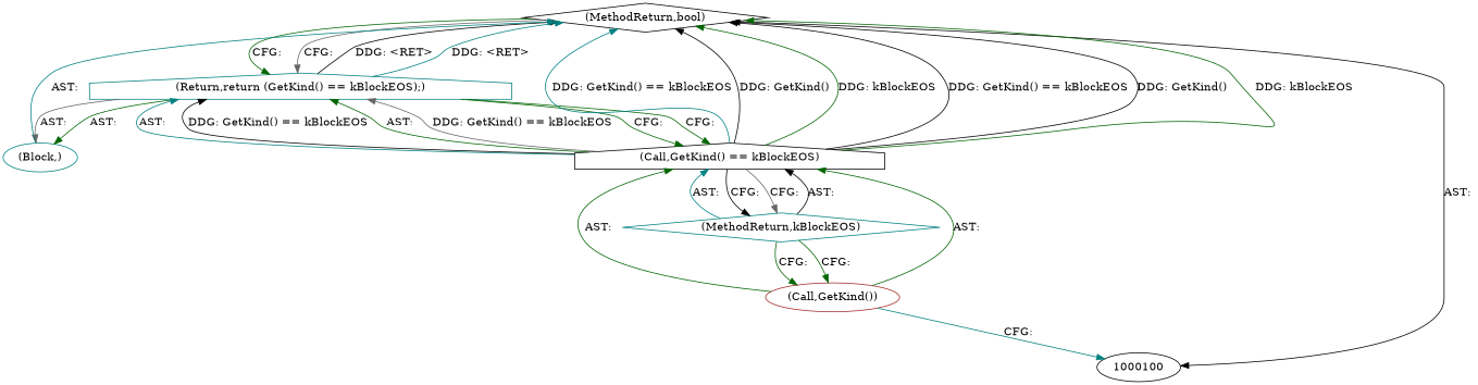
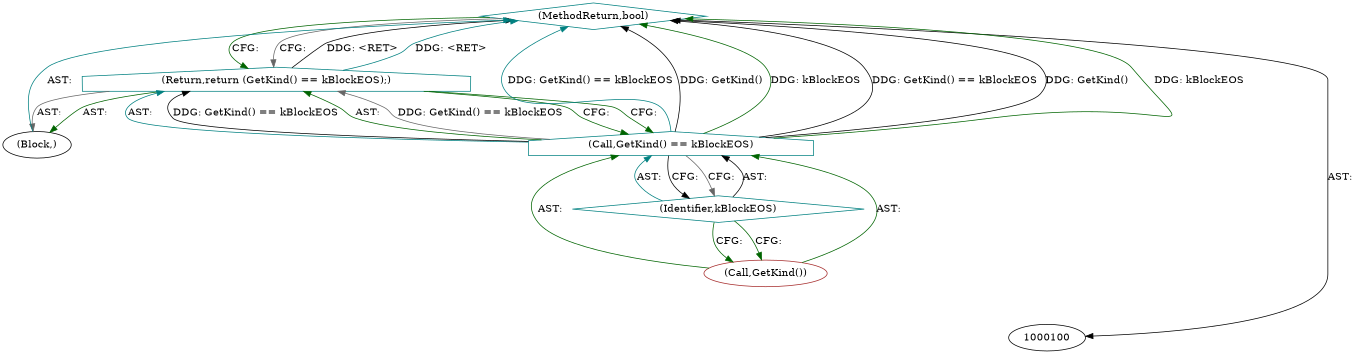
  digraph {
    node [color=black shape=ellipse]
    edge [color=darkgreen]
-   n1 [label="(MethodReturn,bool)" shape=diamond]
+   n1 [color=teal label="(MethodReturn,bool)" shape=diamond]
    n2 [color=teal label="(Return,return (GetKind() == kBlockEOS);)" shape=house]
    1000100
-   n4 [color=teal label="(Block,)"]
-   n5 [label="(Call,GetKind() == kBlockEOS)" shape=house]
-   n6 [color=teal label="(MethodReturn,kBlockEOS)" shape=diamond]
+   n4 [label="(Block,)"]
+   n5 [color=teal label="(Call,GetKind() == kBlockEOS)" shape=house]
+   n6 [color=teal label="(Identifier,kBlockEOS)" shape=diamond]
    n7 [color=brown label="(Call,GetKind())"]
    n1 -> n2 [label="CFG: "]
    n1 -> n2 [color=gray40 label="CFG: "]
    n1 -> 1000100 [color=black label="AST: "]
    n2 -> n1 [color=black label="DDG: <RET>"]
    n2 -> n1 [color=teal label="DDG: <RET>"]
    n2 -> n4 [label="AST: "]
    n2 -> n4 [color=gray40 label="AST: "]
    n2 -> n5 [label="CFG: "]
    n2 -> n5 [label="CFG: "]
    n4 -> n1 [color=teal label="AST: "]
    n5 -> n1 [color=teal label="DDG: GetKind() == kBlockEOS"]
    n5 -> n1 [color=black label="DDG: GetKind()"]
    n5 -> n1 [label="DDG: kBlockEOS"]
    n5 -> n1 [color=black label="DDG: GetKind() == kBlockEOS"]
    n5 -> n1 [color=black label="DDG: GetKind()"]
    n5 -> n1 [label="DDG: kBlockEOS"]
    n5 -> n2 [color=teal label="AST: "]
    n5 -> n2 [color=black label="DDG: GetKind() == kBlockEOS"]
    n5 -> n2 [label="AST: "]
    n5 -> n2 [color=gray40 label="DDG: GetKind() == kBlockEOS"]
    n5 -> n6 [color=black label="CFG: "]
    n5 -> n6 [color=gray40 label="CFG: "]
    n6 -> n5 [color=black label="AST: "]
    n6 -> n5 [color=teal label="AST: "]
    n6 -> n7 [label="CFG: "]
    n6 -> n7 [label="CFG: "]
-   n7 -> 1000100 [color=teal label="CFG: "]
    n7 -> n5 [label="AST: "]
    n7 -> n5 [label="AST: "]
  }
